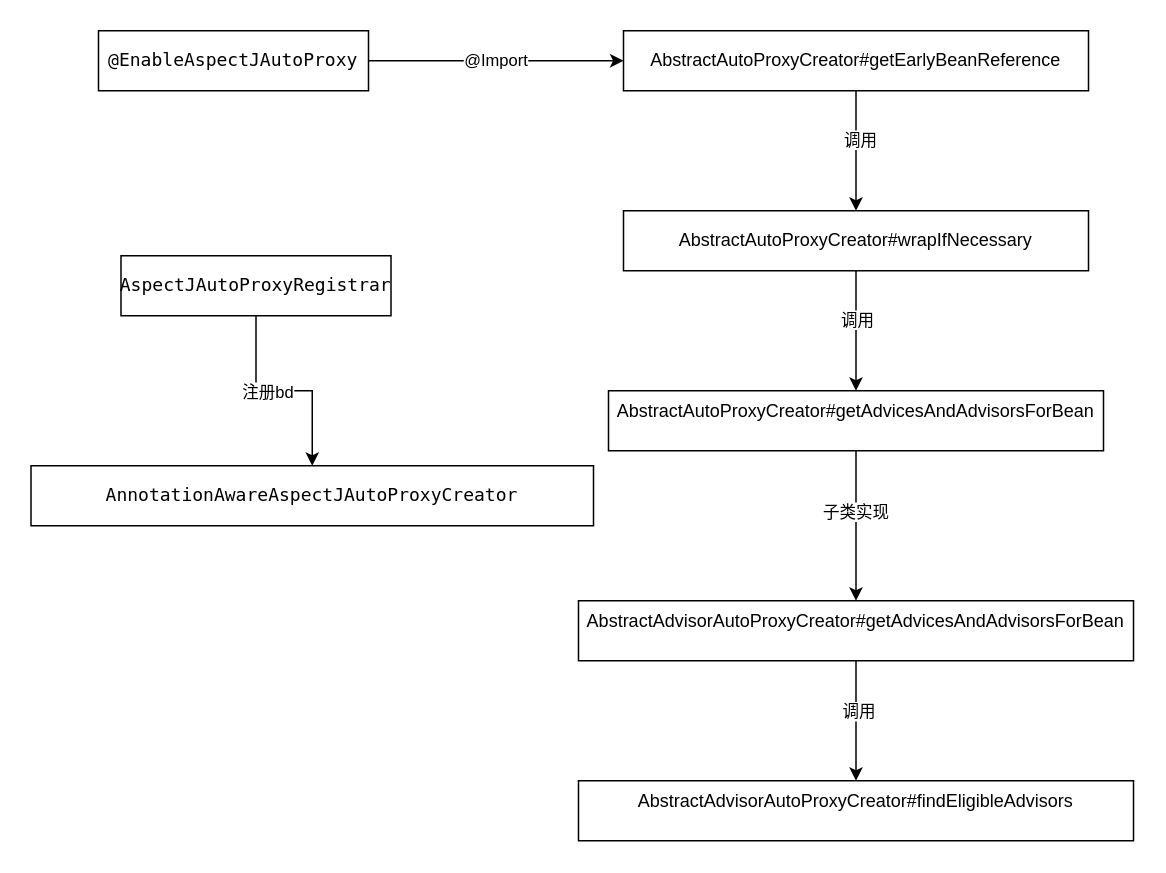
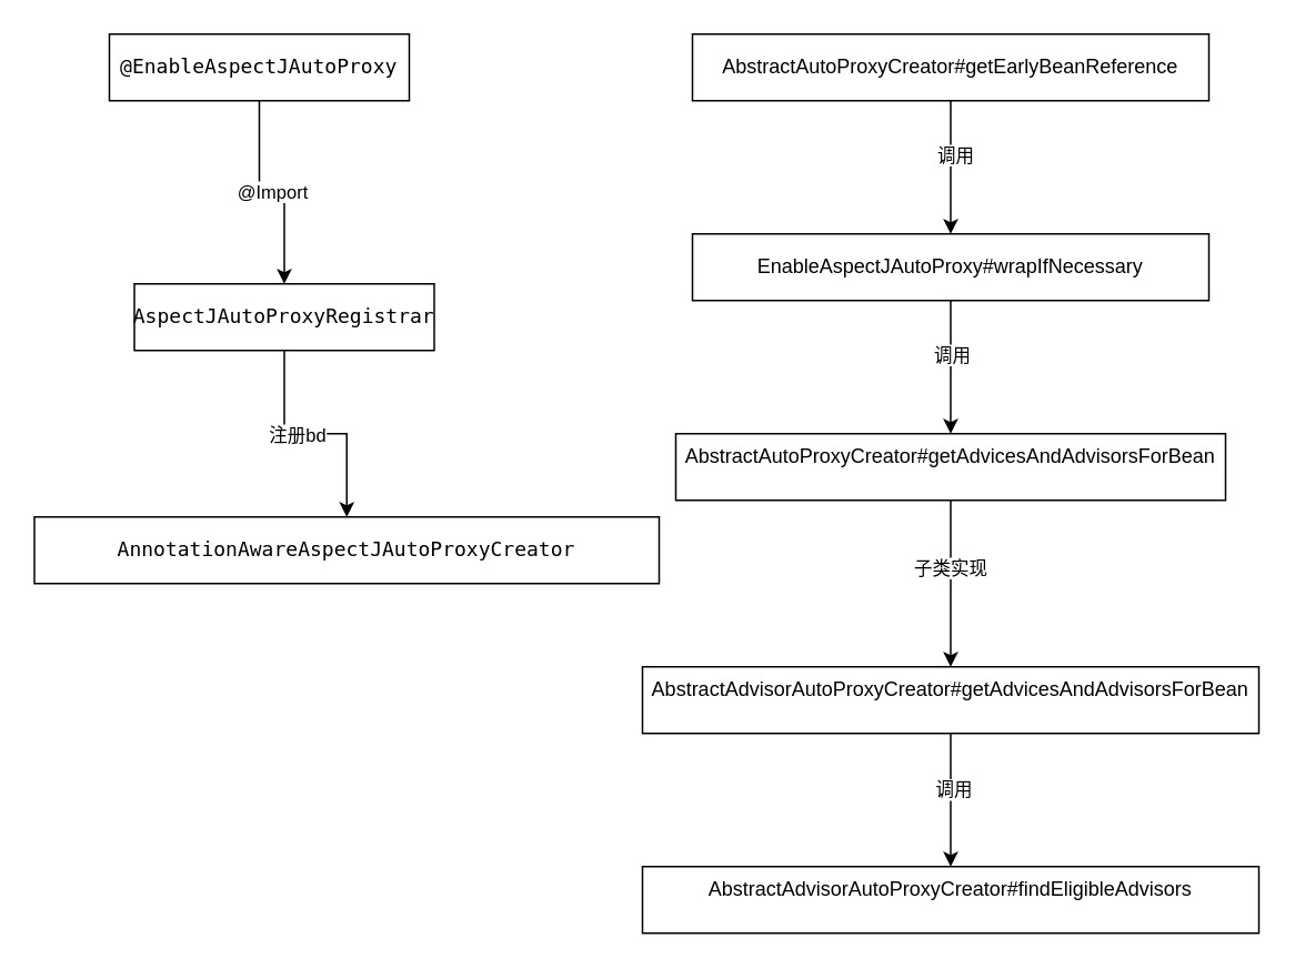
  <mxCell id="0" />
  <mxCell id="1" parent="0" />
- <mxCell id="2" value="@Import" style="edgeStyle=orthogonalEdgeStyle;rounded=0;orthogonalLoop=1;jettySize=auto;html=1;" edge="1" parent="1" source="3" target="10"><mxGeometry relative="1" as="geometry" /></mxCell>
+ <mxCell id="2" value="@Import" style="edgeStyle=orthogonalEdgeStyle;rounded=0;orthogonalLoop=1;jettySize=auto;html=1;entryX=0.5;entryY=0;entryDx=0;entryDy=0;" edge="1" parent="1" source="3" target="6"><mxGeometry relative="1" as="geometry" /></mxCell>
  <mxCell id="3" value="&lt;pre style=&quot;font-family: &amp;#34;consolas&amp;#34; , monospace&quot;&gt;&lt;font style=&quot;font-size: 12px&quot;&gt;@EnableAspectJAutoProxy&lt;/font&gt;&lt;/pre&gt;" style="rounded=0;whiteSpace=wrap;html=1;" vertex="1" parent="1"><mxGeometry x="65" y="20" width="180" height="40" as="geometry" /></mxCell>
  <mxCell id="4" style="edgeStyle=orthogonalEdgeStyle;rounded=0;orthogonalLoop=1;jettySize=auto;html=1;entryX=0.5;entryY=0;entryDx=0;entryDy=0;" edge="1" parent="1" source="6" target="7"><mxGeometry relative="1" as="geometry" /></mxCell>
  <mxCell id="5" value="注册bd" style="edgeLabel;html=1;align=center;verticalAlign=middle;resizable=0;points=[];" vertex="1" connectable="0" parent="4"><mxGeometry x="-0.172" relative="1" as="geometry"><mxPoint as="offset" /></mxGeometry></mxCell>
  <mxCell id="6" value="&lt;pre style=&quot;font-family: &amp;#34;consolas&amp;#34; , monospace&quot;&gt;&lt;font style=&quot;font-size: 12px&quot;&gt;AspectJAutoProxyRegistrar&lt;/font&gt;&lt;/pre&gt;" style="rounded=0;whiteSpace=wrap;html=1;" vertex="1" parent="1"><mxGeometry x="80" y="170" width="180" height="40" as="geometry" /></mxCell>
  <mxCell id="7" value="&lt;pre style=&quot;font-family: &amp;#34;consolas&amp;#34; , monospace&quot;&gt;&lt;font style=&quot;font-size: 12px&quot;&gt;AnnotationAwareAspectJAutoProxyCreator&lt;/font&gt;&lt;/pre&gt;" style="rounded=0;whiteSpace=wrap;html=1;" vertex="1" parent="1"><mxGeometry x="20" y="310" width="375" height="40" as="geometry" /></mxCell>
  <mxCell id="8" style="edgeStyle=orthogonalEdgeStyle;rounded=0;orthogonalLoop=1;jettySize=auto;html=1;entryX=0.5;entryY=0;entryDx=0;entryDy=0;" edge="1" parent="1" source="10" target="13"><mxGeometry relative="1" as="geometry" /></mxCell>
  <mxCell id="9" value="调用" style="edgeLabel;html=1;align=center;verticalAlign=middle;resizable=0;points=[];" vertex="1" connectable="0" parent="8"><mxGeometry x="-0.209" y="2" relative="1" as="geometry"><mxPoint as="offset" /></mxGeometry></mxCell>
  <mxCell id="10" value="&lt;pre style=&quot;font-family: &amp;#34;consolas&amp;#34; , monospace&quot;&gt;&lt;span style=&quot;font-family: &amp;#34;helvetica&amp;#34; ; text-align: left&quot;&gt;AbstractAutoProxyCreator#getEarlyBeanReference&lt;/span&gt;&lt;br&gt;&lt;/pre&gt;" style="rounded=0;whiteSpace=wrap;html=1;" vertex="1" parent="1"><mxGeometry x="415" y="20" width="310" height="40" as="geometry" /></mxCell>
  <mxCell id="11" style="edgeStyle=orthogonalEdgeStyle;rounded=0;orthogonalLoop=1;jettySize=auto;html=1;" edge="1" parent="1" source="13" target="16"><mxGeometry relative="1" as="geometry" /></mxCell>
  <mxCell id="12" value="调用" style="edgeLabel;html=1;align=center;verticalAlign=middle;resizable=0;points=[];" vertex="1" connectable="0" parent="11"><mxGeometry x="-0.192" relative="1" as="geometry"><mxPoint as="offset" /></mxGeometry></mxCell>
- <mxCell id="13" value="&lt;pre&gt;&lt;font face=&quot;Helvetica&quot;&gt;&lt;span style=&quot;text-align: left&quot;&gt;AbstractAutoProxyCreator#&lt;/span&gt;wrapIfNecessary&lt;/font&gt;&lt;font face=&quot;consolas, monospace&quot;&gt;&lt;br&gt;&lt;/font&gt;&lt;/pre&gt;" style="rounded=0;whiteSpace=wrap;html=1;" vertex="1" parent="1"><mxGeometry x="415" y="140" width="310" height="40" as="geometry" /></mxCell>
+ <mxCell id="13" value="&lt;pre&gt;&lt;font face=&quot;Helvetica&quot;&gt;&lt;span style=&quot;text-align: left&quot;&gt;EnableAspectJAutoProxy#&lt;/span&gt;wrapIfNecessary&lt;/font&gt;&lt;font face=&quot;consolas, monospace&quot;&gt;&lt;br&gt;&lt;/font&gt;&lt;/pre&gt;" style="rounded=0;whiteSpace=wrap;html=1;" vertex="1" parent="1"><mxGeometry x="415" y="140" width="310" height="40" as="geometry" /></mxCell>
  <mxCell id="14" style="edgeStyle=orthogonalEdgeStyle;rounded=0;orthogonalLoop=1;jettySize=auto;html=1;entryX=0.5;entryY=0;entryDx=0;entryDy=0;" edge="1" parent="1" source="16" target="19"><mxGeometry relative="1" as="geometry" /></mxCell>
  <mxCell id="15" value="子类实现" style="edgeLabel;html=1;align=center;verticalAlign=middle;resizable=0;points=[];" vertex="1" connectable="0" parent="14"><mxGeometry x="-0.21" y="-1" relative="1" as="geometry"><mxPoint as="offset" /></mxGeometry></mxCell>
  <mxCell id="16" value="AbstractAutoProxyCreator#getAdvicesAndAdvisorsForBean&lt;pre&gt;&lt;/pre&gt;" style="rounded=0;whiteSpace=wrap;html=1;align=center;verticalAlign=middle;" vertex="1" parent="1"><mxGeometry x="405" y="260" width="330" height="40" as="geometry" /></mxCell>
  <mxCell id="17" style="edgeStyle=orthogonalEdgeStyle;rounded=0;orthogonalLoop=1;jettySize=auto;html=1;" edge="1" parent="1" source="19" target="20"><mxGeometry relative="1" as="geometry" /></mxCell>
  <mxCell id="18" value="调用" style="edgeLabel;html=1;align=center;verticalAlign=middle;resizable=0;points=[];" vertex="1" connectable="0" parent="17"><mxGeometry x="-0.175" y="1" relative="1" as="geometry"><mxPoint as="offset" /></mxGeometry></mxCell>
  <mxCell id="19" value="AbstractAdvisorAutoProxyCreator#getAdvicesAndAdvisorsForBean&lt;pre&gt;&lt;/pre&gt;" style="rounded=0;whiteSpace=wrap;html=1;align=center;verticalAlign=middle;" vertex="1" parent="1"><mxGeometry x="385" y="400" width="370" height="40" as="geometry" /></mxCell>
  <mxCell id="20" value="AbstractAdvisorAutoProxyCreator#findEligibleAdvisors&lt;pre&gt;&lt;/pre&gt;" style="rounded=0;whiteSpace=wrap;html=1;align=center;verticalAlign=middle;" vertex="1" parent="1"><mxGeometry x="385" y="520" width="370" height="40" as="geometry" /></mxCell>
